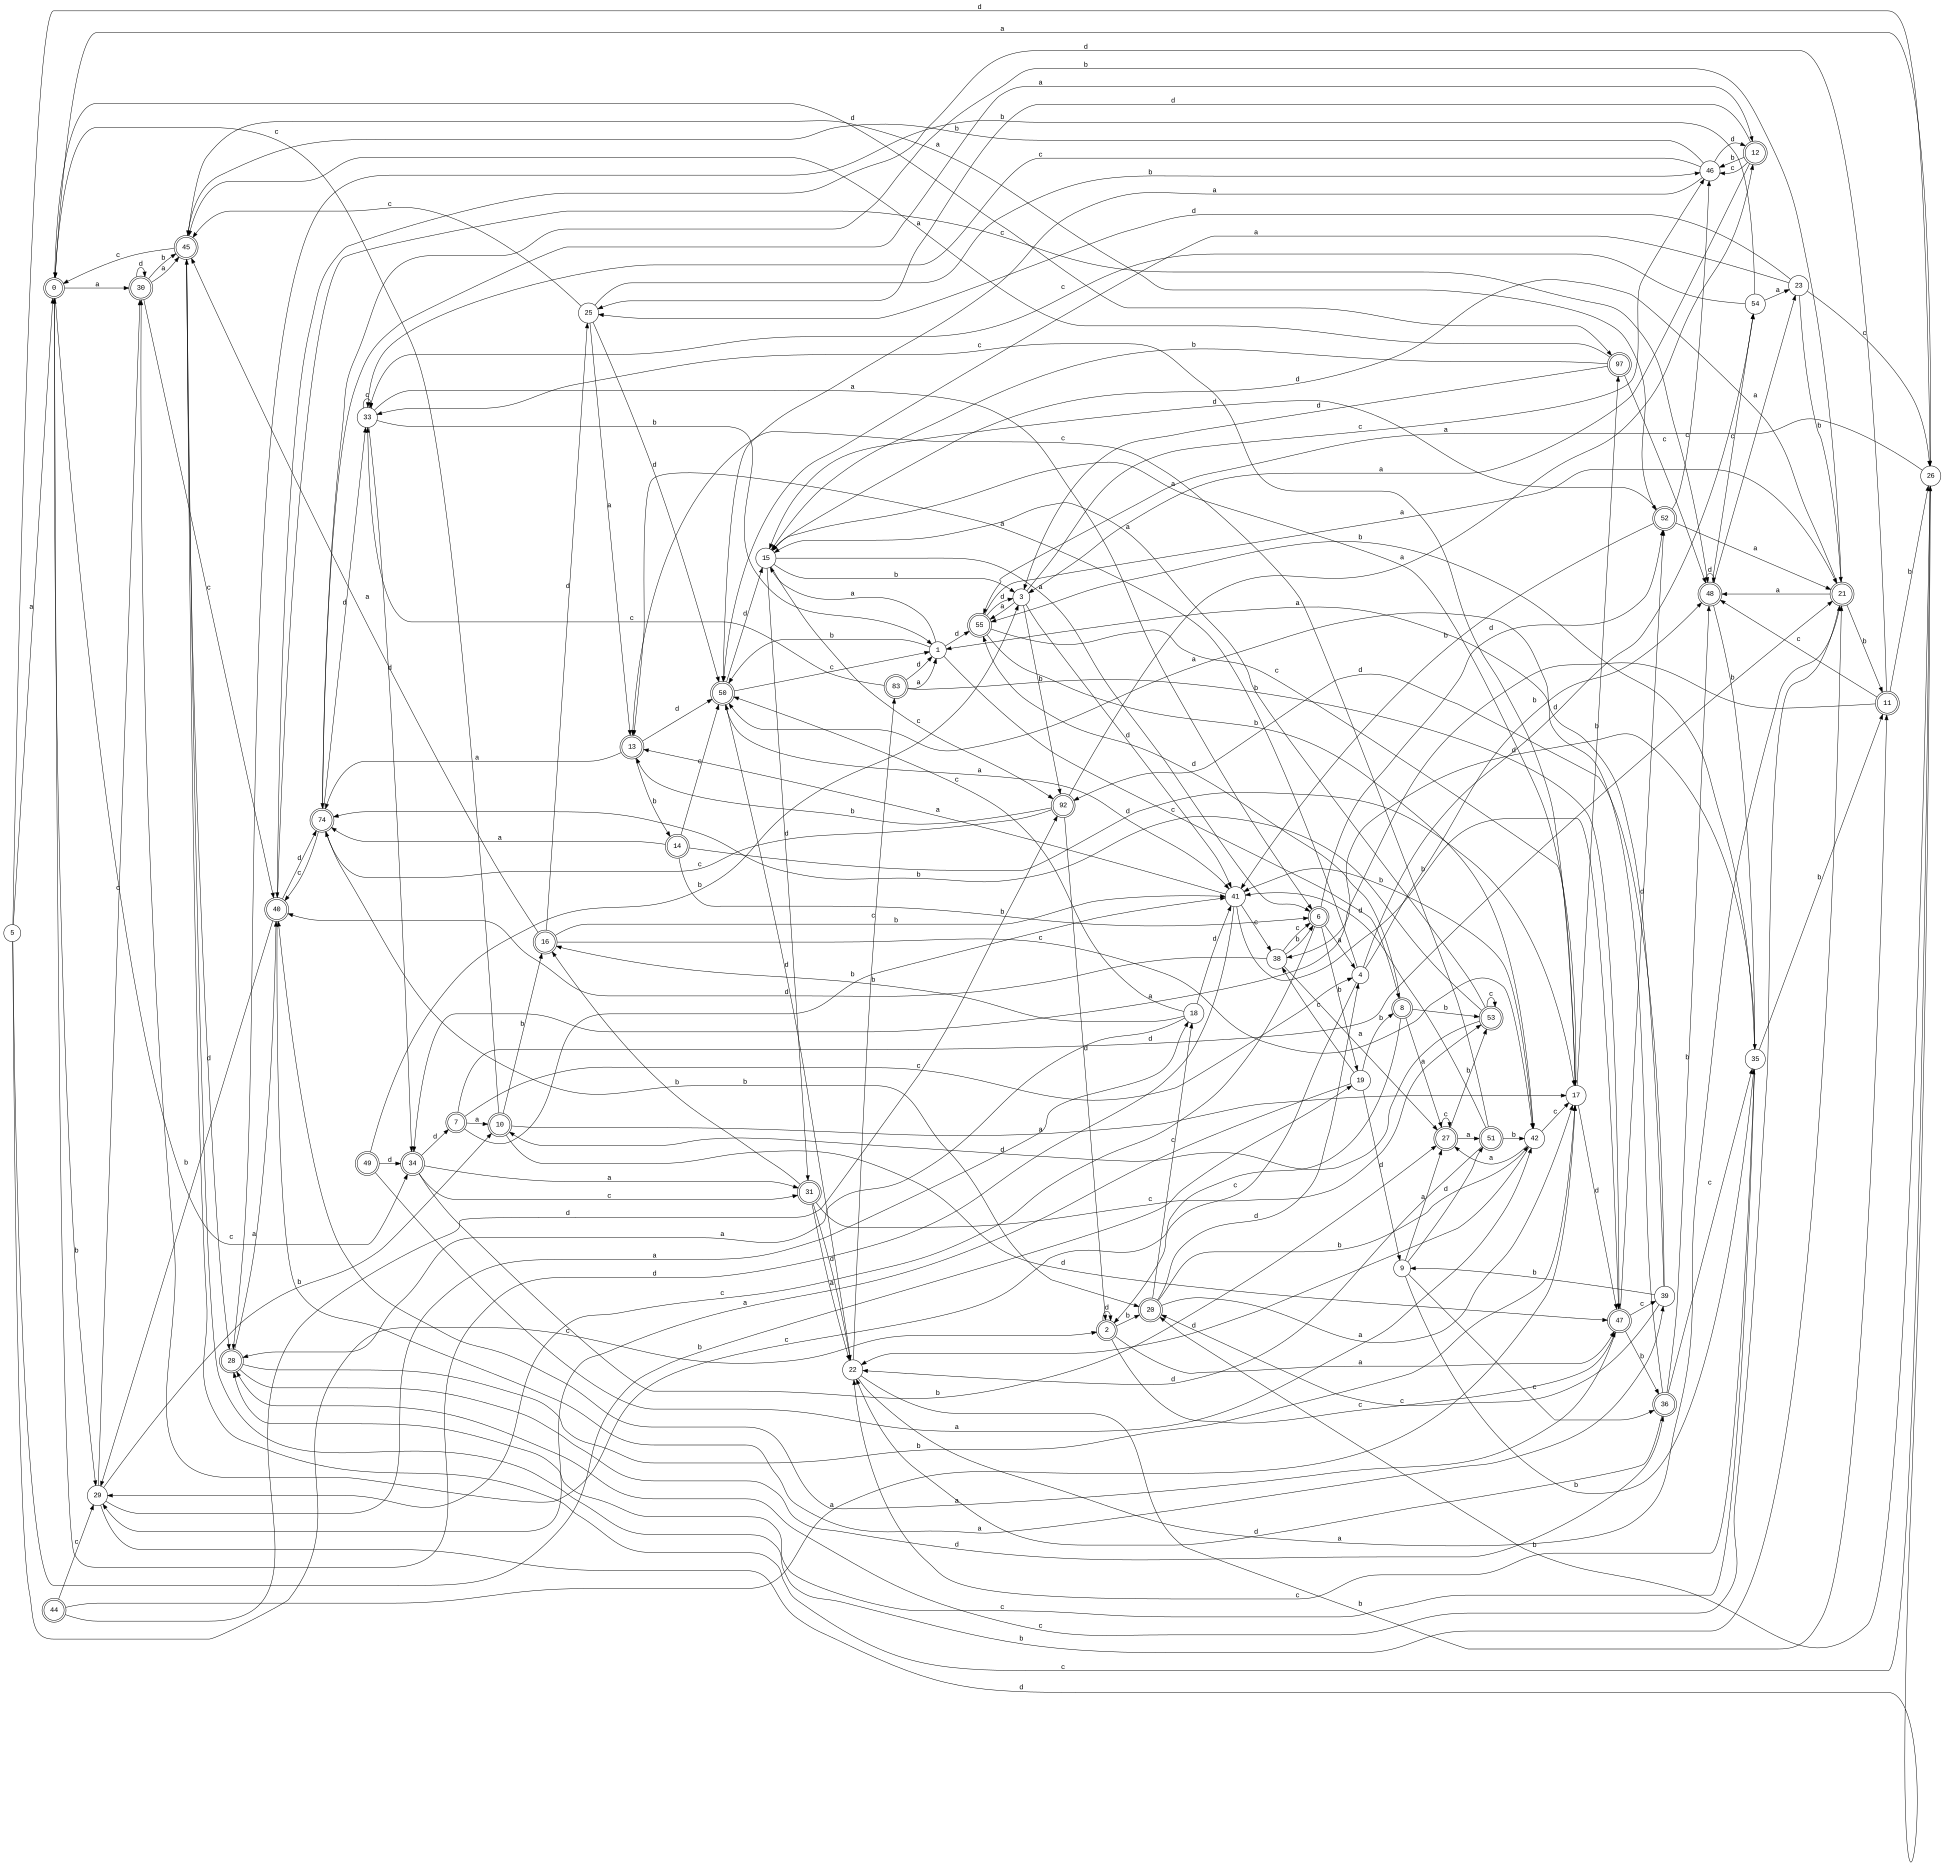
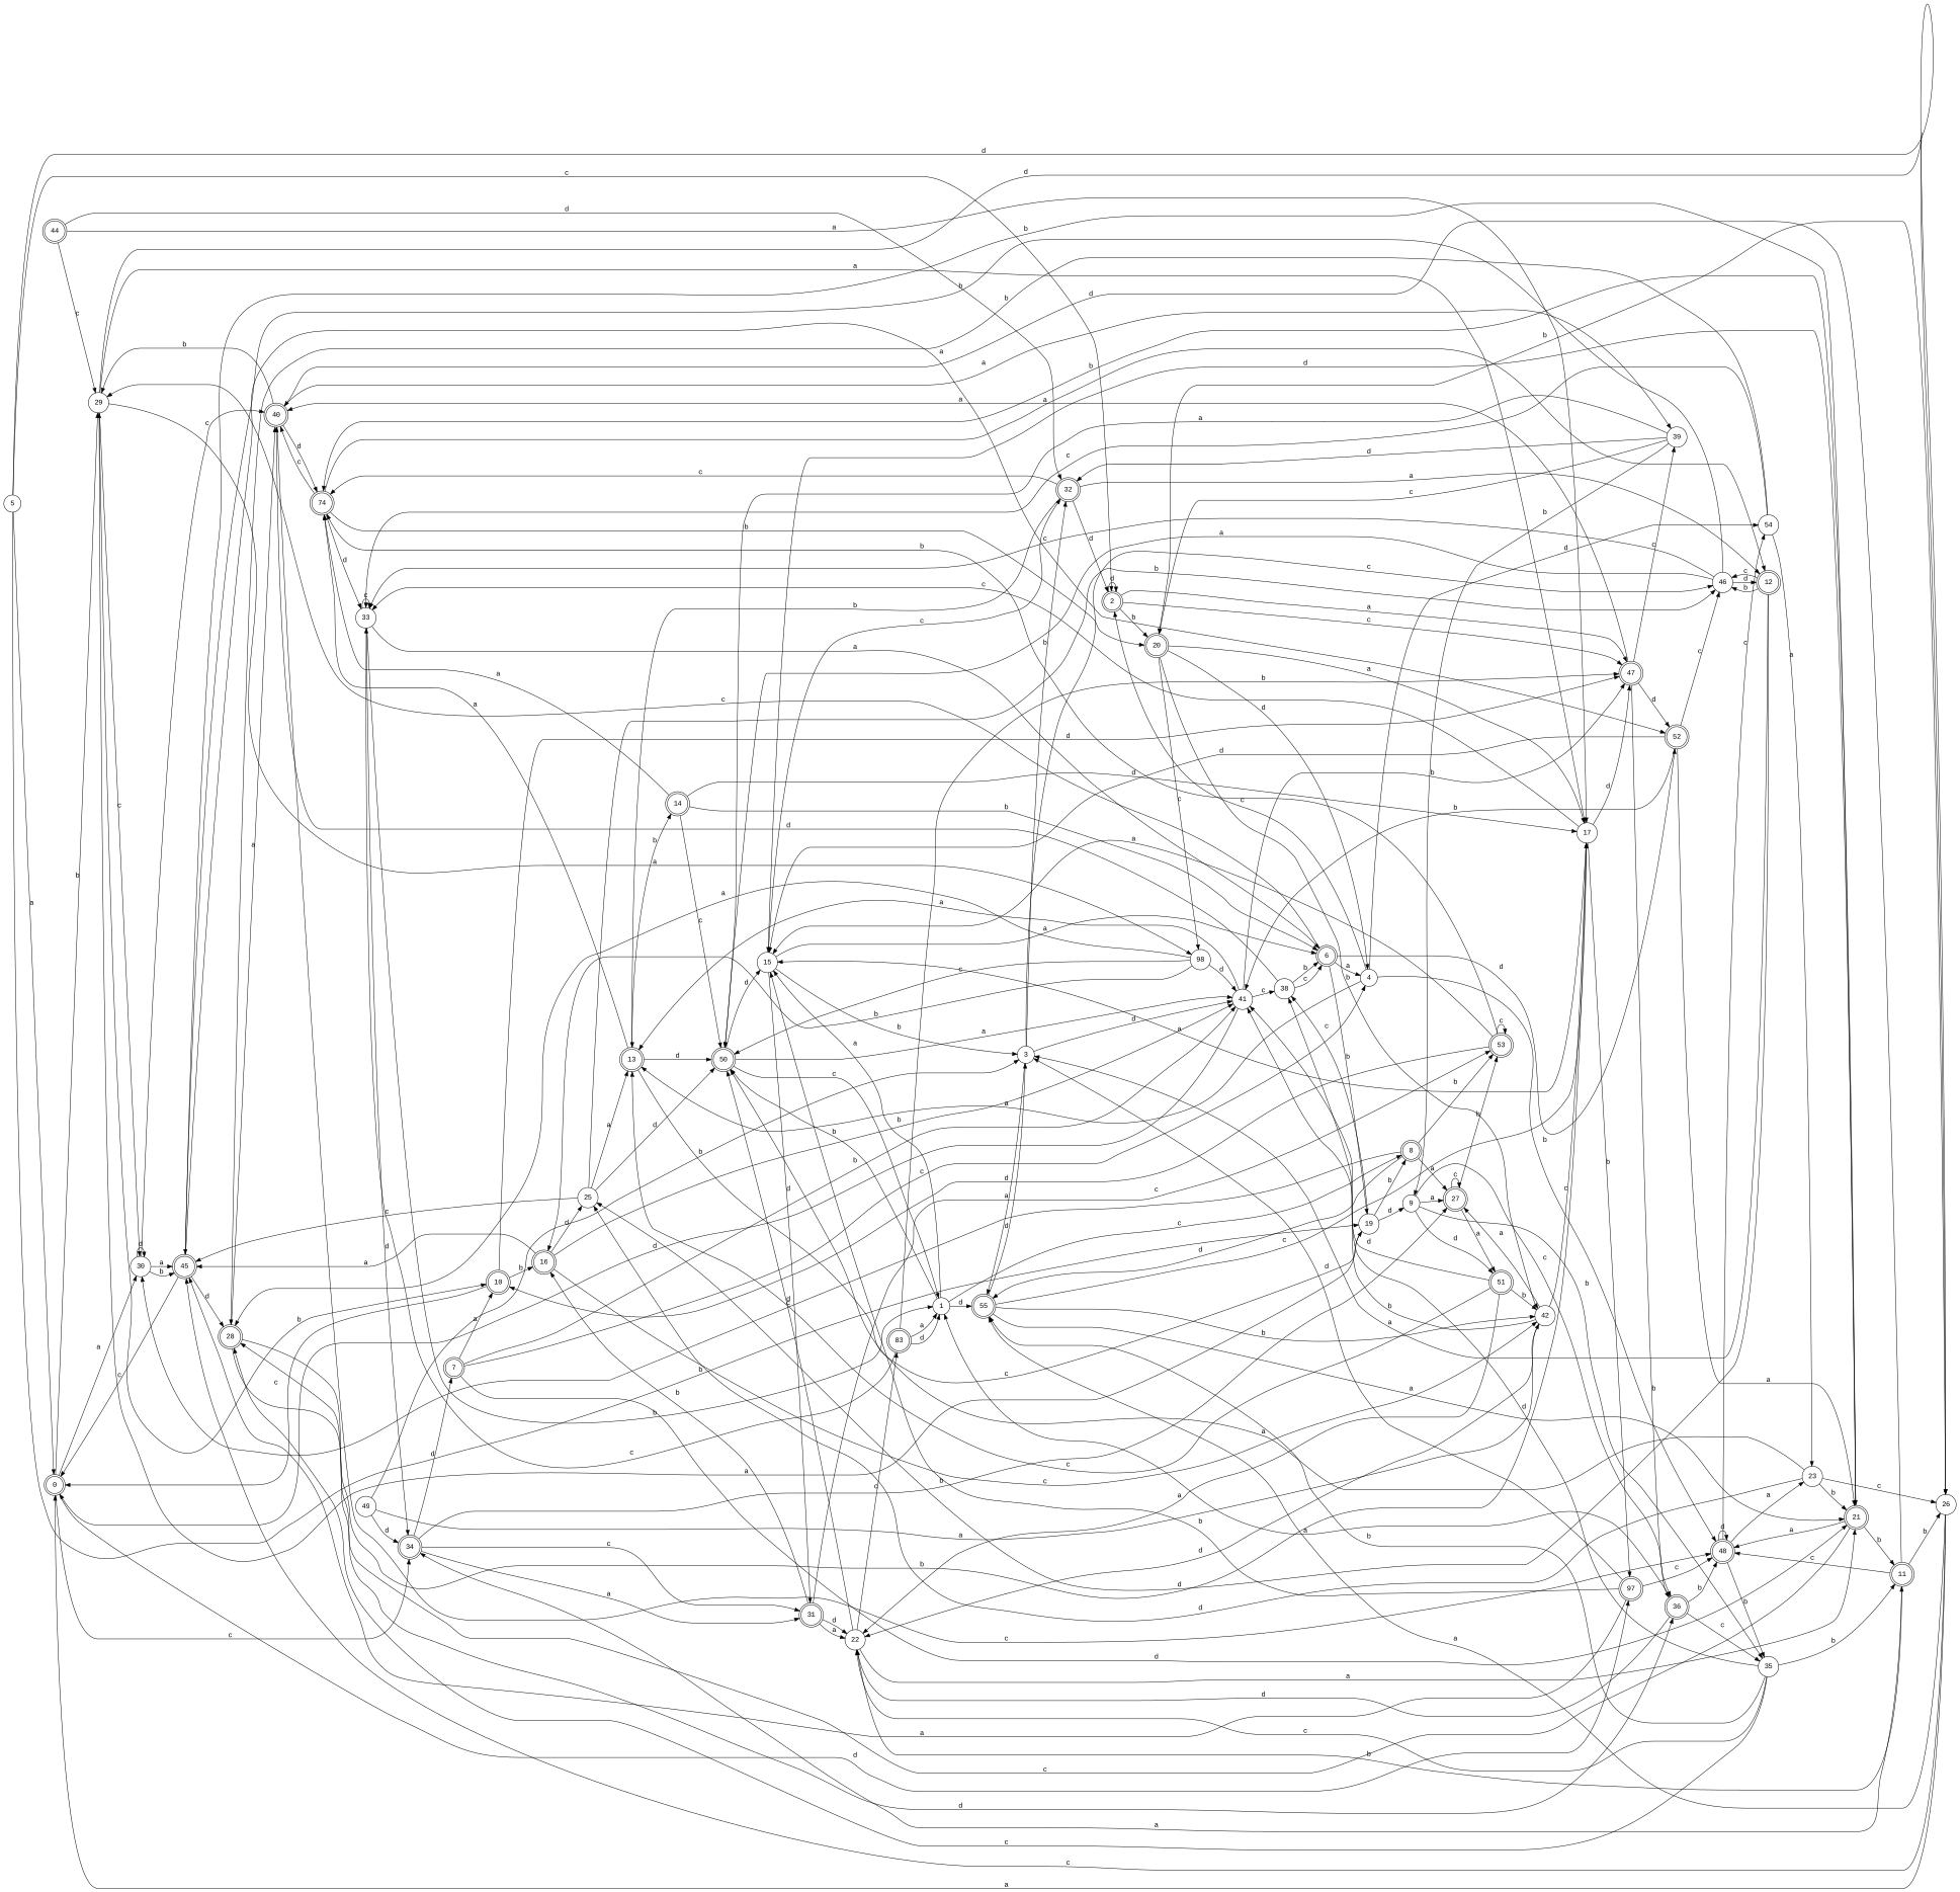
  digraph {
    fontname="Liberation Mono"
    rankdir=LR
    node [color=black fillcolor=white fontname="Liberation Mono" shape=doublecircle style="rounded,filled"]
    edge [fontname="Liberation Mono"]
    n1 [label=0]
    n2 [label=29 shape=circle style=filled]
-   n3 [label=30]
+   n3 [label=30 shape=circle]
    n4 [label=34]
    n5 [label=97]
    n6 [label=26 shape=circle style=filled]
    n7 [label=10]
-   n8 [label=18 shape=circle style=filled]
+   n8 [label=98 shape=circle style=filled]
    n9 [label=45]
    n10 [label=40 style=filled]
    n11 [label=7]
    n12 [label=27]
    n13 [label=31]
    n14 [label=15 shape=circle style=filled]
    n15 [label=3 shape=circle style=filled]
    n16 [label=48]
    n17 [label=1 shape=circle style=filled]
    n18 [label=8]
    n19 [label=50]
    n20 [label=55]
    n21 [label=53]
-   n22 [label=92]
+   n22 [label=32]
    n23 [label=6]
    n24 [label=41 shape=circle style=filled]
    n25 [label=21]
    n26 [label=17 shape=circle style=filled]
    n27 [label=42 shape=circle style=filled]
    n28 [label=2]
    n29 [label=20]
    n30 [label=47]
    n31 [label=4 shape=circle style=filled]
    n32 [label=52]
    n33 [label=36]
    n34 [label=39 shape=circle style=filled]
    n35 [label=46 shape=circle style=filled]
    n36 [label=13]
    n37 [label=12]
    n38 [label=74]
    n39 [label=38 shape=circle style=filled]
    n40 [label=33 shape=circle style=filled]
    n41 [label=54 shape=circle style=filled]
    n42 [label=19 shape=circle style=filled]
    n43 [label=14]
    n44 [label=35 shape=circle style=filled]
    n45 [label=23 shape=circle style=filled]
    n46 [label=28]
    n47 [label=5 shape=circle style=filled]
    n48 [label=9 shape=circle style=filled]
    n49 [label=16]
    n50 [label=11]
    n51 [label=51]
    n52 [label=22 shape=circle style=filled]
    n53 [label=25 shape=circle style=filled]
    n54 [label=83]
    n55 [label=44]
-   n56 [label=49]
+   n56 [label=49 shape=circle]
    n1 -> n2 [label=b]
    n1 -> n3 [label=a]
    n1 -> n4 [label=c]
    n1 -> n5 [label=d]
    n2 -> n3 [label=c]
    n2 -> n6 [label=d]
    n2 -> n7 [label=b]
    n2 -> n8 [label=a]
    n3 -> n3 [label=d]
    n3 -> n9 [label=a]
    n3 -> n9 [label=b]
    n3 -> n10 [label=c]
    n4 -> n11 [label=d]
    n4 -> n12 [label=b]
    n4 -> n13 [label=a]
    n4 -> n13 [label=c]
    n5 -> n9 [label=a]
    n5 -> n14 [label=b]
    n5 -> n15 [label=d]
    n5 -> n16 [label=c]
    n6 -> n1 [label=a]
    n6 -> n9 [label=c]
    n6 -> n20 [label=a]
    n6 -> n29 [label=b]
    n7 -> n1 [label=c]
-   n7 -> n26 [label=a]
+   n2 -> n26 [label=a]
    n7 -> n30 [label=d]
    n7 -> n49 [label=b]
    n8 -> n19 [label=c]
    n8 -> n24 [label=d]
    n8 -> n46 [label=a]
    n8 -> n49 [label=b]
    n9 -> n1 [label=c]
    n9 -> n25 [label=b]
    n9 -> n32 [label=a]
    n9 -> n46 [label=d]
    n10 -> n2 [label=b]
    n10 -> n16 [label=c]
    n10 -> n34 [label=a]
    n10 -> n38 [label=d]
    n11 -> n7 [label=a]
    n11 -> n24 [label=b]
    n11 -> n25 [label=d]
    n11 -> n31 [label=c]
    n12 -> n12 [label=c]
    n12 -> n21 [label=b]
    n12 -> n51 [label=a]
    n13 -> n21 [label=c]
    n13 -> n49 [label=b]
    n13 -> n52 [label=a]
    n13 -> n52 [label=d]
    n14 -> n13 [label=d]
    n14 -> n15 [label=b]
    n14 -> n22 [label=c]
    n14 -> n23 [label=a]
    n15 -> n20 [label=a]
    n15 -> n22 [label=b]
    n15 -> n24 [label=d]
    n15 -> n35 [label=c]
    n16 -> n16 [label=d]
    n16 -> n41 [label=c]
    n16 -> n44 [label=b]
    n16 -> n45 [label=a]
    n17 -> n14 [label=a]
    n17 -> n18 [label=c]
    n17 -> n19 [label=b]
    n17 -> n20 [label=d]
    n18 -> n3 [label=c]
    n18 -> n12 [label=a]
    n18 -> n20 [label=d]
    n18 -> n21 [label=b]
    n19 -> n14 [label=d]
    n19 -> n17 [label=c]
    n19 -> n24 [label=a]
    n20 -> n15 [label=d]
    n20 -> n25 [label=a]
    n20 -> n26 [label=c]
    n20 -> n27 [label=b]
    n21 -> n7 [label=d]
    n21 -> n14 [label=a]
    n21 -> n21 [label=c]
    n21 -> n38 [label=b]
    n22 -> n28 [label=d]
    n22 -> n36 [label=b]
    n22 -> n37 [label=a]
    n22 -> n38 [label=c]
    n23 -> n2 [label=c]
    n23 -> n31 [label=a]
    n23 -> n32 [label=d]
    n23 -> n42 [label=b]
    n24 -> n1 [label=d]
    n24 -> n30 [label=b]
    n24 -> n36 [label=a]
    n24 -> n39 [label=c]
    n25 -> n14 [label=d]
    n25 -> n16 [label=a]
    n25 -> n38 [label=b]
    n25 -> n46 [label=c]
    n25 -> n50 [label=b]
    n26 -> n5 [label=b]
    n26 -> n14 [label=a]
    n26 -> n30 [label=d]
    n26 -> n40 [label=c]
    n27 -> n12 [label=a]
    n27 -> n24 [label=b]
    n27 -> n26 [label=c]
    n27 -> n52 [label=d]
    n28 -> n28 [label=d]
    n28 -> n29 [label=b]
    n28 -> n30 [label=a]
    n28 -> n30 [label=c]
    n29 -> n8 [label=c]
    n29 -> n26 [label=a]
    n29 -> n27 [label=b]
    n29 -> n31 [label=d]
    n30 -> n10 [label=a]
    n30 -> n32 [label=d]
    n30 -> n33 [label=b]
    n30 -> n34 [label=c]
    n31 -> n16 [label=b]
    n31 -> n28 [label=c]
    n31 -> n36 [label=a]
    n31 -> n41 [label=d]
    n32 -> n14 [label=d]
    n32 -> n24 [label=b]
    n32 -> n25 [label=a]
    n32 -> n35 [label=c]
    n33 -> n16 [label=b]
    n33 -> n17 [label=a]
    n33 -> n44 [label=c]
    n33 -> n52 [label=d]
    n34 -> n19 [label=a]
    n34 -> n22 [label=d]
    n34 -> n29 [label=c]
    n34 -> n48 [label=b]
    n35 -> n9 [label=b]
    n35 -> n19 [label=a]
    n35 -> n37 [label=d]
    n35 -> n40 [label=c]
    n36 -> n19 [label=d]
    n36 -> n38 [label=a]
+   n36 -> n42 [label=c]
    n36 -> n43 [label=b]
    n37 -> n15 [label=a]
    n37 -> n35 [label=b]
    n37 -> n35 [label=c]
    n37 -> n53 [label=d]
    n38 -> n10 [label=c]
    n38 -> n29 [label=b]
    n38 -> n37 [label=a]
    n38 -> n40 [label=d]
    n39 -> n10 [label=d]
-   n39 -> n12 [label=a]
    n39 -> n23 [label=b]
    n39 -> n23 [label=c]
    n40 -> n4 [label=d]
    n40 -> n17 [label=b]
    n40 -> n23 [label=a]
    n40 -> n40 [label=c]
    n41 -> n40 [label=c]
    n41 -> n45 [label=a]
    n41 -> n46 [label=b]
    n42 -> n2 [label=a]
    n42 -> n18 [label=b]
    n42 -> n39 [label=c]
    n42 -> n48 [label=d]
    n43 -> n19 [label=c]
    n43 -> n23 [label=b]
    n43 -> n26 [label=d]
    n43 -> n38 [label=a]
    n44 -> n20 [label=b]
    n44 -> n39 [label=d]
    n44 -> n46 [label=c]
    n44 -> n50 [label=b]
    n44 -> n52 [label=c]
    n45 -> n6 [label=c]
    n45 -> n19 [label=a]
    n45 -> n25 [label=b]
    n45 -> n53 [label=d]
    n46 -> n10 [label=a]
    n46 -> n26 [label=b]
    n46 -> n33 [label=d]
    n47 -> n1 [label=a]
    n47 -> n6 [label=d]
    n47 -> n28 [label=c]
    n47 -> n42 [label=b]
    n48 -> n12 [label=a]
    n48 -> n33 [label=c]
    n48 -> n44 [label=b]
    n48 -> n51 [label=d]
    n49 -> n9 [label=a]
    n49 -> n24 [label=b]
    n49 -> n27 [label=c]
    n49 -> n53 [label=d]
    n50 -> n4 [label=a]
    n50 -> n6 [label=b]
    n50 -> n10 [label=d]
    n50 -> n16 [label=c]
    n51 -> n24 [label=d]
    n51 -> n27 [label=b]
    n51 -> n36 [label=c]
-   n51 -> n52 [label=d]
+   n51 -> n52 [label=a]
    n52 -> n19 [label=d]
    n52 -> n25 [label=a]
    n52 -> n50 [label=b]
    n52 -> n54 [label=c]
    n53 -> n9 [label=c]
    n53 -> n19 [label=d]
    n53 -> n35 [label=b]
    n53 -> n36 [label=a]
    n54 -> n17 [label=a]
    n54 -> n17 [label=d]
    n54 -> n30 [label=b]
    n54 -> n40 [label=c]
    n55 -> n2 [label=c]
    n55 -> n22 [label=d]
    n55 -> n26 [label=a]
    n56 -> n4 [label=d]
    n56 -> n15 [label=b]
    n56 -> n27 [label=a]
  }
